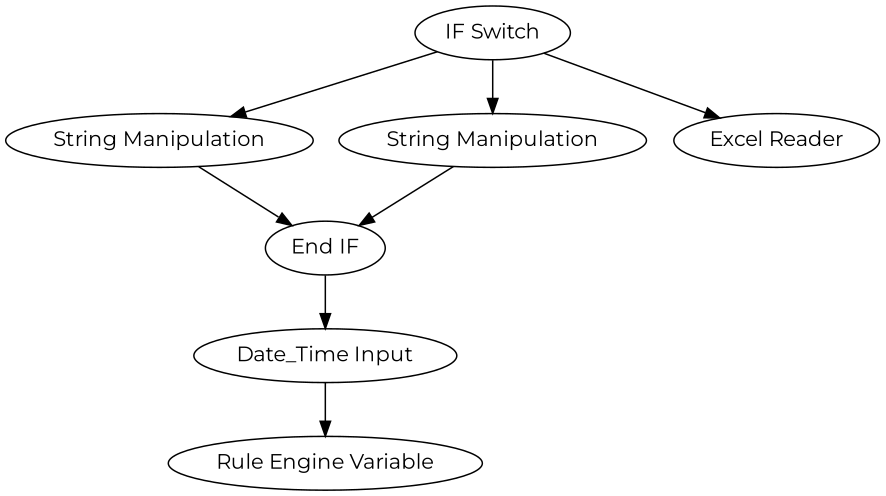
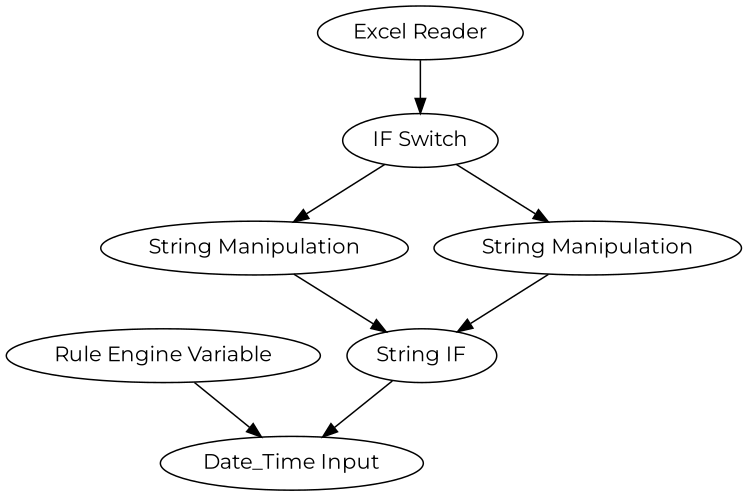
  digraph {
    fontname=Montserrat
    rankdir=TB
    node [fontname=Montserrat]
    edge [fontname=Montserrat]
    n1 [label="IF Switch"]
    n2 [label="String Manipulation"]
    n3 [label="String Manipulation"]
-   n4 [label="End IF"]
+   n4 [label="String IF"]
    n5 [label="Date_Time Input"]
    n6 [label="Excel Reader"]
    n7 [label="Rule Engine Variable"]
    n1 -> n2
    n1 -> n3
    n2 -> n4
    n3 -> n4
    n4 -> n5
-   n5 -> n7
-   n1 -> n6
+   n7 -> n5
+   n6 -> n1
  }
